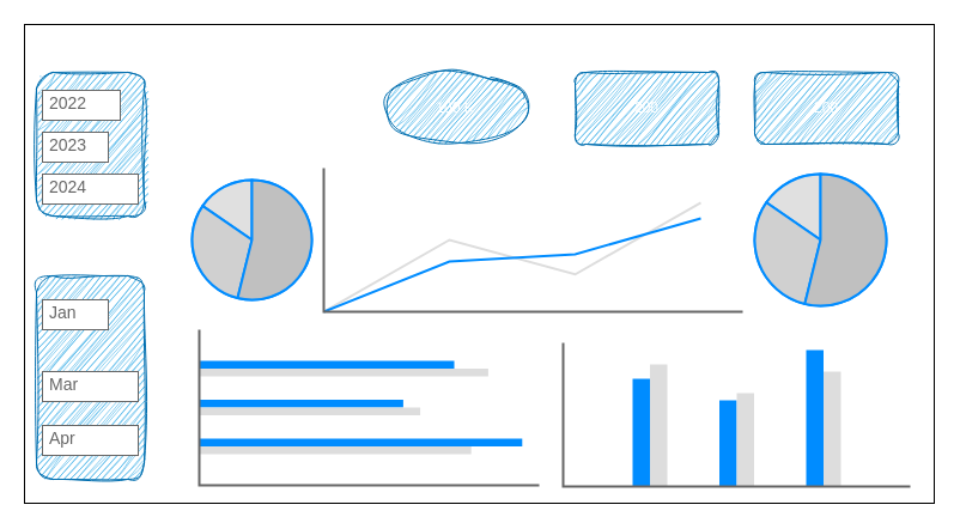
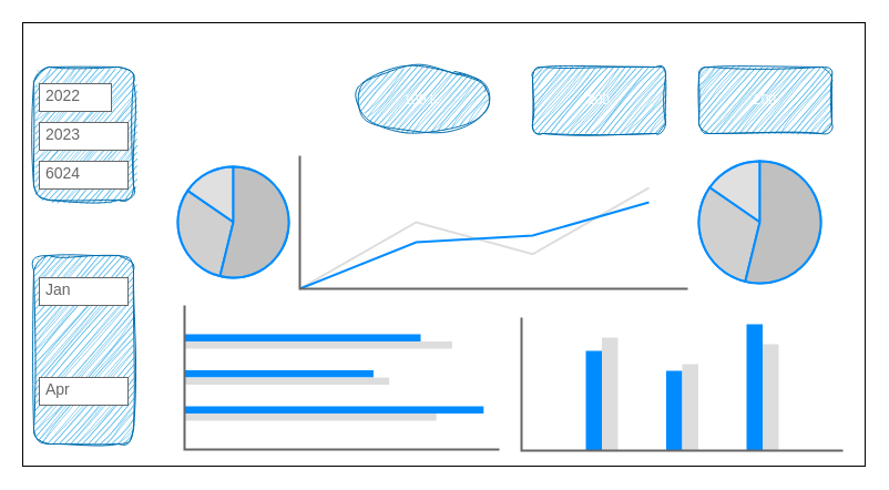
  <mxCell id="0" />
  <mxCell id="1" parent="0" />
  <mxCell id="2" value="" style="rounded=0;whiteSpace=wrap;html=1;" vertex="1" parent="1"><mxGeometry x="20" y="20" width="760" height="400" as="geometry" /></mxCell>
  <mxCell id="3" value="100 K" style="ellipse;whiteSpace=wrap;html=1;fillColor=#1ba1e2;fontColor=light-dark(#FFFFFF,#D5E8D4);strokeColor=#006EAF;sketch=1;curveFitting=1;jiggle=2;" vertex="1" parent="1"><mxGeometry x="320" y="60" width="120" height="60" as="geometry" /></mxCell>
  <mxCell id="4" value="200" style="rounded=1;whiteSpace=wrap;html=1;fillColor=#1ba1e2;fontColor=light-dark(#FFFFFF,#D5E8D4);strokeColor=#006EAF;sketch=1;curveFitting=1;jiggle=2;" vertex="1" parent="1"><mxGeometry x="630" y="60" width="120" height="60" as="geometry" /></mxCell>
  <mxCell id="5" value="200" style="rounded=1;whiteSpace=wrap;html=1;fillColor=#1ba1e2;fontColor=light-dark(#FFFFFF,#D5E8D4);strokeColor=#006EAF;sketch=1;curveFitting=1;jiggle=2;" vertex="1" parent="1"><mxGeometry x="480" y="60" width="120" height="60" as="geometry" /></mxCell>
  <mxCell id="6" value="" style="rounded=1;whiteSpace=wrap;html=1;sketch=1;curveFitting=1;jiggle=2;fillColor=#1ba1e2;fontColor=#ffffff;strokeColor=#006EAF;" vertex="1" parent="1"><mxGeometry x="30" y="230" width="90" height="170" as="geometry" /></mxCell>
  <mxCell id="7" value="" style="verticalLabelPosition=bottom;shadow=0;dashed=0;align=center;html=1;verticalAlign=top;strokeWidth=1;shape=mxgraph.mockup.graphics.pieChart;strokeColor=#008cff;parts=10,20,35;partColors=#e0e0e0,#d0d0d0,#c0c0c0,#b0b0b0,#a0a0a0;strokeWidth=2;" vertex="1" parent="1"><mxGeometry x="160" y="150" width="100" height="100" as="geometry" /></mxCell>
  <mxCell id="8" value="" style="verticalLabelPosition=bottom;shadow=0;dashed=0;align=center;html=1;verticalAlign=top;strokeWidth=1;shape=mxgraph.mockup.graphics.pieChart;strokeColor=#008cff;parts=10,20,35;partColors=#e0e0e0,#d0d0d0,#c0c0c0,#b0b0b0,#a0a0a0;strokeWidth=2;" vertex="1" parent="1"><mxGeometry x="630" y="145" width="110" height="110" as="geometry" /></mxCell>
  <mxCell id="9" value="" style="verticalLabelPosition=bottom;shadow=0;dashed=0;align=center;html=1;verticalAlign=top;strokeWidth=1;shape=mxgraph.mockup.graphics.lineChart;strokeColor=none;strokeColor2=#666666;strokeColor3=#008cff;strokeColor4=#dddddd;" vertex="1" parent="1"><mxGeometry x="270" y="140" width="350" height="120" as="geometry" /></mxCell>
  <mxCell id="10" value="" style="verticalLabelPosition=bottom;shadow=0;dashed=0;align=center;html=1;verticalAlign=top;strokeWidth=1;shape=mxgraph.mockup.graphics.columnChart;strokeColor=none;strokeColor2=none;strokeColor3=#666666;fillColor2=#008cff;fillColor3=#dddddd;" vertex="1" parent="1"><mxGeometry x="470" y="286" width="290" height="120" as="geometry" /></mxCell>
  <mxCell id="11" value="" style="verticalLabelPosition=bottom;shadow=0;dashed=0;align=center;html=1;verticalAlign=top;strokeWidth=1;shape=mxgraph.mockup.graphics.barChart;strokeColor=none;strokeColor2=none;strokeColor3=#666666;fillColor2=#008cff;fillColor3=#dddddd;" vertex="1" parent="1"><mxGeometry x="166" y="275" width="284" height="130" as="geometry" /></mxCell>
  <mxCell id="12" value="" style="rounded=1;whiteSpace=wrap;html=1;fillColor=#1ba1e2;fontColor=#ffffff;strokeColor=#006EAF;sketch=1;curveFitting=1;jiggle=2;" vertex="1" parent="1"><mxGeometry x="30" y="60" width="90" height="120" as="geometry" /></mxCell>
  <mxCell id="13" value="2022" style="strokeWidth=1;shadow=0;dashed=0;align=center;html=1;shape=mxgraph.mockup.text.textBox;fontColor=#666666;align=left;fontSize=14;spacingLeft=4;spacingTop=-3;whiteSpace=wrap;strokeColor=#666666;mainText=;verticalAlign=middle;" vertex="1" parent="1"><mxGeometry x="35" y="75" width="65" height="25" as="geometry" /></mxCell>
- <mxCell id="14" value="2023" style="strokeWidth=1;shadow=0;dashed=0;align=center;html=1;shape=mxgraph.mockup.text.textBox;fontColor=#666666;align=left;fontSize=14;spacingLeft=4;spacingTop=-3;whiteSpace=wrap;strokeColor=#666666;mainText=;verticalAlign=middle;" vertex="1" parent="1"><mxGeometry x="35" y="110" width="55" height="25" as="geometry" /></mxCell>
- <mxCell id="15" value="2024" style="strokeWidth=1;shadow=0;dashed=0;align=center;html=1;shape=mxgraph.mockup.text.textBox;fontColor=#666666;align=left;fontSize=14;spacingLeft=4;spacingTop=-3;whiteSpace=wrap;strokeColor=#666666;mainText=;verticalAlign=middle;" vertex="1" parent="1"><mxGeometry x="35" y="145" width="80" height="25" as="geometry" /></mxCell>
- <mxCell id="16" value="Jan" style="strokeWidth=1;shadow=0;dashed=0;align=center;html=1;shape=mxgraph.mockup.text.textBox;fontColor=#666666;align=left;fontSize=14;spacingLeft=4;spacingTop=-3;whiteSpace=wrap;strokeColor=#666666;mainText=;verticalAlign=middle;" vertex="1" parent="1"><mxGeometry x="35" y="250" width="55" height="25" as="geometry" /></mxCell>
- <mxCell id="17" value="Mar" style="strokeWidth=1;shadow=0;dashed=0;align=center;html=1;shape=mxgraph.mockup.text.textBox;fontColor=#666666;align=left;fontSize=14;spacingLeft=4;spacingTop=-3;whiteSpace=wrap;strokeColor=#666666;mainText=;verticalAlign=middle;" vertex="1" parent="1"><mxGeometry x="35" y="310" width="80" height="25" as="geometry" /></mxCell>
- <mxCell id="18" value="Apr" style="strokeWidth=1;shadow=0;dashed=0;align=center;html=1;shape=mxgraph.mockup.text.textBox;fontColor=#666666;align=left;fontSize=14;spacingLeft=4;spacingTop=-3;whiteSpace=wrap;strokeColor=#666666;mainText=;verticalAlign=middle;" vertex="1" parent="1"><mxGeometry x="35" y="355" width="80" height="25" as="geometry" /></mxCell>
+ <mxCell id="14" value="2023" style="strokeWidth=1;shadow=0;dashed=0;align=center;html=1;shape=mxgraph.mockup.text.textBox;fontColor=#666666;align=left;fontSize=14;spacingLeft=4;spacingTop=-3;whiteSpace=wrap;strokeColor=#666666;mainText=;verticalAlign=middle;" vertex="1" parent="1"><mxGeometry x="35" y="110" width="80" height="25" as="geometry" /></mxCell>
+ <mxCell id="15" value="6024" style="strokeWidth=1;shadow=0;dashed=0;align=center;html=1;shape=mxgraph.mockup.text.textBox;fontColor=#666666;align=left;fontSize=14;spacingLeft=4;spacingTop=-3;whiteSpace=wrap;strokeColor=#666666;mainText=;verticalAlign=middle;" vertex="1" parent="1"><mxGeometry x="35" y="145" width="80" height="25" as="geometry" /></mxCell>
+ <mxCell id="16" value="Jan" style="strokeWidth=1;shadow=0;dashed=0;align=center;html=1;shape=mxgraph.mockup.text.textBox;fontColor=#666666;align=left;fontSize=14;spacingLeft=4;spacingTop=-3;whiteSpace=wrap;strokeColor=#666666;mainText=;verticalAlign=middle;" vertex="1" parent="1"><mxGeometry x="35" y="250" width="80" height="25" as="geometry" /></mxCell>
+ <mxCell id="18" value="Apr" style="strokeWidth=1;shadow=0;dashed=0;align=center;html=1;shape=mxgraph.mockup.text.textBox;fontColor=#666666;align=left;fontSize=14;spacingLeft=4;spacingTop=-3;whiteSpace=wrap;strokeColor=#666666;mainText=;verticalAlign=middle;" vertex="1" parent="1"><mxGeometry x="35" y="340" width="80" height="25" as="geometry" /></mxCell>
